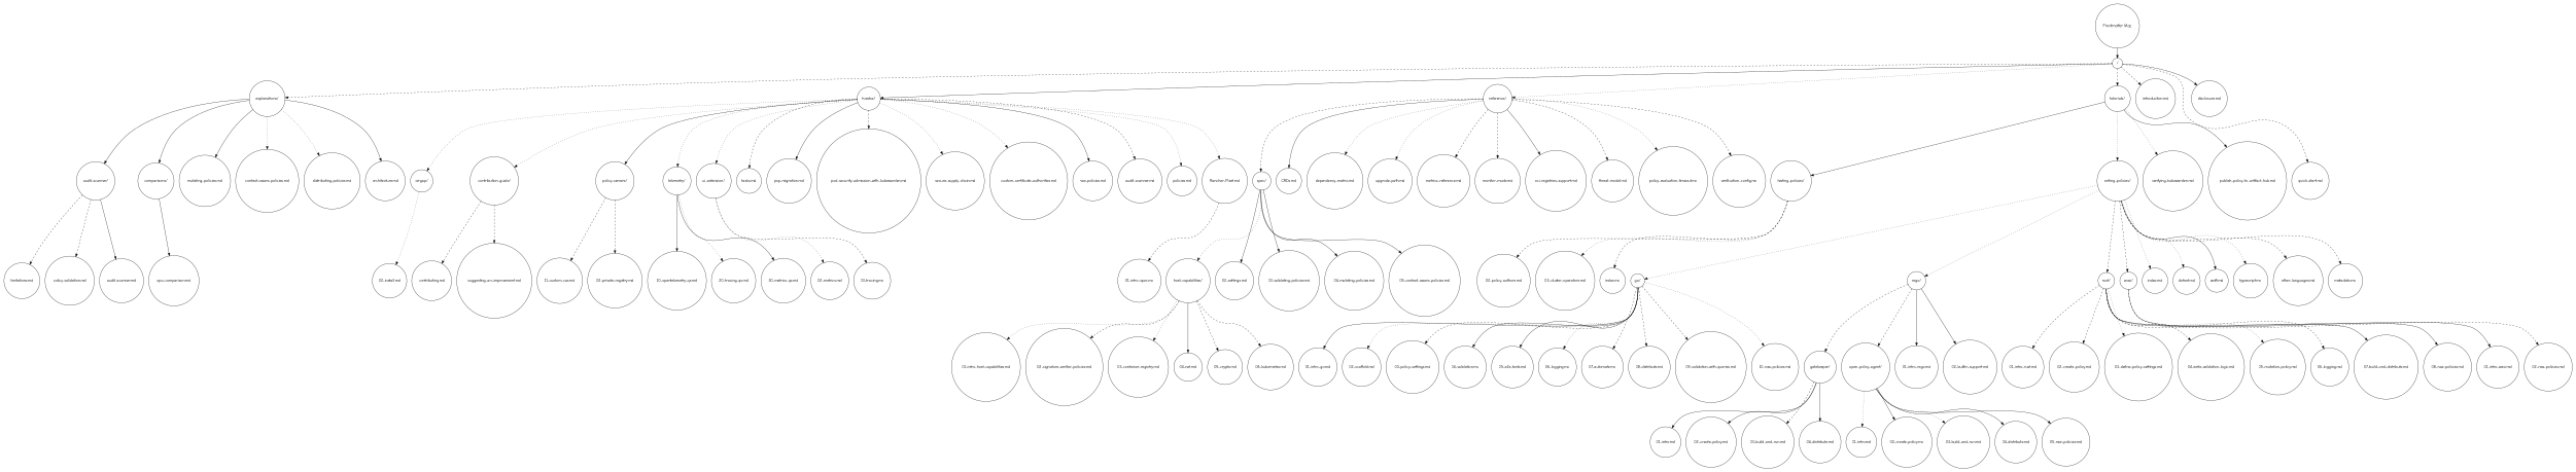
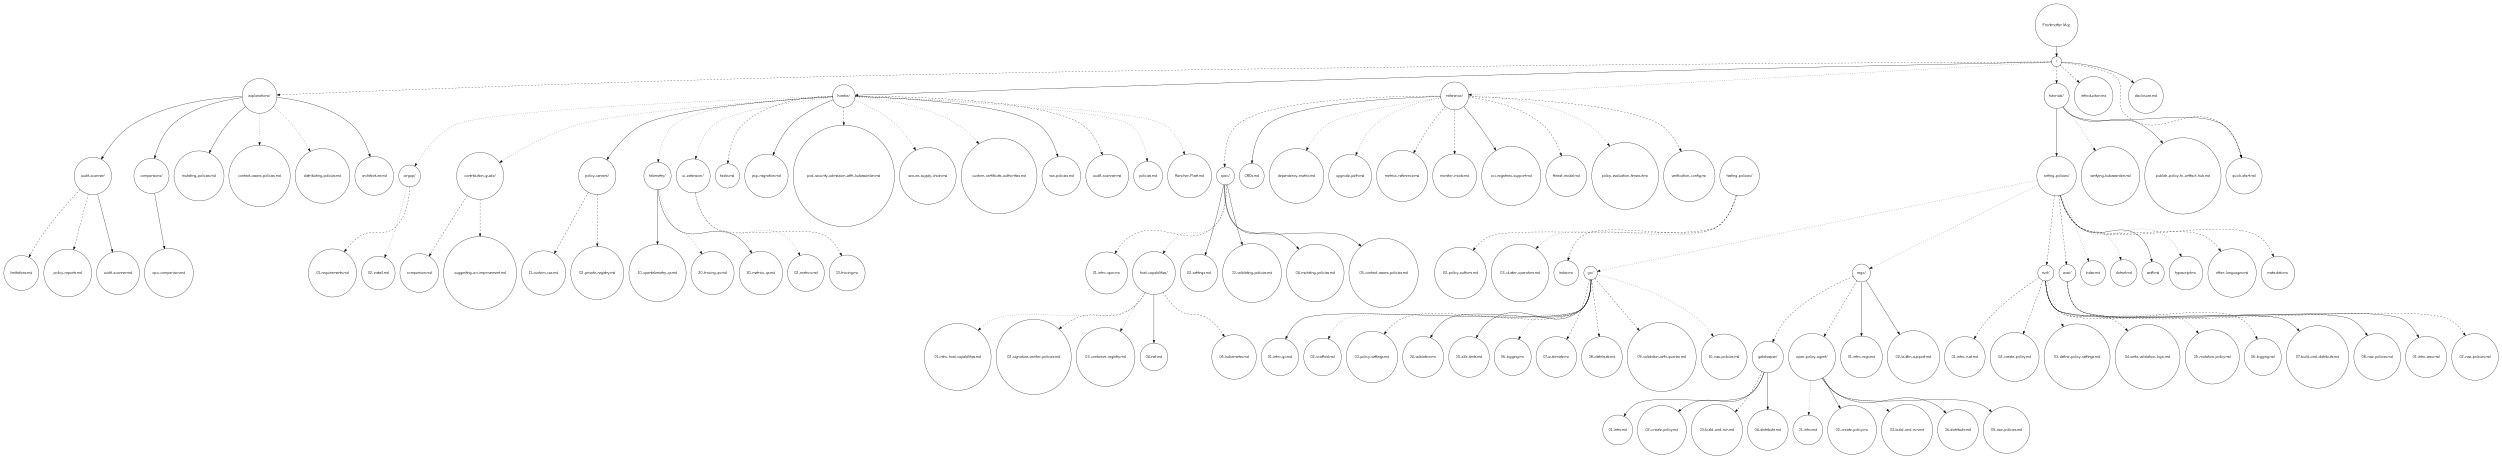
  digraph {
    fontname="Comic Neue"
    node [fontname="Comic Neue" shape=circle]
    edge [fontname="Comic Neue" style=dashed]
    n1 [label="Frontmatter Map"]
    n2 [label="/"]
    n3 [label="explanations/"]
    n4 [label="howtos/"]
    n5 [label="reference/"]
    n6 [label="tutorials/"]
    n7 [label="introduction.md"]
    n8 [label="quick-start.md"]
    n9 [label="disclosure.md"]
    n10 [label="audit-scanner/"]
    n11 [label="comparisons/"]
    n12 [label="mutating-policies.md"]
    n13 [label="context-aware-policies.md"]
    n14 [label="distributing-policies.md"]
    n15 [label="architecture.md"]
    n16 [label="airgap/"]
    n17 [label="contribution-guide/"]
    n18 [label="policy-servers/"]
    n19 [label="telemetry/"]
    n20 [label="ui-extension/"]
    n21 [label="tasks.md"]
    n22 [label="psp-migration.md"]
    n23 [label="pod-security-admission-with-kubewarden.md"]
    n24 [label="secure-supply-chain.md"]
    n25 [label="custom-certificate-authorities.md"]
    n26 [label="raw-policies.md"]
    n27 [label="audit-scanner.md"]
    n28 [label="policies.md"]
    n29 [label="Rancher-Fleet.md"]
    n30 [label="spec/"]
    n31 [label="CRDs.md"]
    n32 [label="dependency-matrix.md"]
    n33 [label="upgrade-path.md"]
    n34 [label="metrics-reference.md"]
    n35 [label="monitor-mode.md"]
    n36 [label="oci-registries-support.md"]
    n37 [label="threat-model.md"]
    n38 [label="policy-evaluation-timeout.md"]
    n39 [label="verification-config.md"]
    n40 [label="testing-policies/"]
    n41 [label="writing-policies/"]
    n42 [label="verifying-kubewarden.md"]
    n43 [label="publish-policy-to-artifact-hub.md"]
    n44 [label="limitations.md"]
-   n45 [label="policy-validation.md"]
+   n45 [label="policy-reports.md"]
    n46 [label="audit-scanner.md"]
    n47 [label="opa-comparison.md"]
+   n48 [label="01-requirements.md"]
    n49 [label="02-install.md"]
-   n50 [label="contributing.md"]
+   n50 [label="comparison.md"]
    n51 [label="suggesting-an-improvement.md"]
    n52 [label="11-custom-cas.md"]
    n53 [label="02-private-registry.md"]
    n54 [label="10-opentelemetry-qs.md"]
    n55 [label="20-tracing-qs.md"]
    n56 [label="30-metrics-qs.md"]
    n57 [label="02-metrics.md"]
    n58 [label="03-tracing.md"]
    n59 [label="host-capabilities/"]
    n60 [label="01-intro-spec.md"]
    n61 [label="02-settings.md"]
    n62 [label="03-validating-policies.md"]
    n63 [label="04-mutating-policies.md"]
    n64 [label="05-context-aware-policies.md"]
    n65 [label="02-policy-authors.md"]
    n66 [label="03-cluster-operators.md"]
    n67 [label="index.md"]
    n68 [label="go/"]
    n69 [label="rego/"]
    n70 [label="rust/"]
    n71 [label="wasi/"]
    n72 [label="index.md"]
    n73 [label="dotnet.md"]
    n74 [label="swift.md"]
    n75 [label="typescript.md"]
    n76 [label="other-languages.md"]
    n77 [label="metadata.md"]
    n78 [label="01-intro-host-capabilities.md"]
    n79 [label="02-signature-verifier-policies.md"]
    n80 [label="03-container-registry.md"]
    n81 [label="04-net.md"]
-   n82 [label="05-crypto.md"]
    n83 [label="06-kubernetes.md"]
    n84 [label="01-intro-go.md"]
    n85 [label="02-scaffold.md"]
    n86 [label="03-policy-settings.md"]
    n87 [label="04-validation.md"]
    n88 [label="05-e2e-tests.md"]
    n89 [label="06-logging.md"]
    n90 [label="07-automate.md"]
    n91 [label="08-distribute.md"]
    n92 [label="09-validation-with-queries.md"]
    n93 [label="10-raw-policies.md"]
    n94 [label="gatekeeper/"]
    n95 [label="open-policy-agent/"]
    n96 [label="01-intro-rego.md"]
    n97 [label="02-builtin-support.md"]
    n98 [label="01-intro-rust.md"]
    n99 [label="02-create-policy.md"]
    n100 [label="03-define-policy-settings.md"]
    n101 [label="04-write-validation-logic.md"]
    n102 [label="05-mutation-policy.md"]
    n103 [label="06-logging.md"]
    n104 [label="07-build-and-distribute.md"]
    n105 [label="08-raw-policies.md"]
    n106 [label="01-intro-wasi.md"]
    n107 [label="02-raw-policies.md"]
    n108 [label="01-intro.md"]
    n109 [label="02-create-policy.md"]
    n110 [label="03-build-and-run.md"]
    n111 [label="04-distribute.md"]
    n112 [label="01-intro.md"]
    n113 [label="02-create-policy.md"]
    n114 [label="03-build-and-run.md"]
    n115 [label="04-distribute.md"]
    n116 [label="05-raw-policies.md"]
    n1 -> n2 [style=solid]
    n2 -> n3
    n2 -> n4 [style=solid]
    n2 -> n5 [style=dotted]
    n2 -> n6
    n2 -> n7
    n2 -> n8
    n2 -> n9 [style=solid]
    n3 -> n10 [style=solid]
    n3 -> n11 [style=solid]
    n3 -> n12 [style=solid]
    n3 -> n13 [style=dotted]
    n3 -> n14 [style=dotted]
    n3 -> n15 [style=solid]
    n4 -> n16 [style=dotted]
    n4 -> n17 [style=dotted]
    n4 -> n18 [style=solid]
    n4 -> n19 [style=dotted]
    n4 -> n20 [style=dotted]
    n4 -> n21
    n4 -> n22 [style=solid]
    n4 -> n23
    n4 -> n24 [style=dotted]
    n4 -> n25 [style=dotted]
    n4 -> n26 [style=solid]
    n4 -> n27
    n4 -> n28 [style=dotted]
    n4 -> n29 [style=dotted]
    n5 -> n30
    n5 -> n31 [style=solid]
    n5 -> n32 [style=dotted]
    n5 -> n33 [style=dotted]
    n5 -> n34
    n5 -> n35
    n5 -> n36 [style=solid]
    n5 -> n37
    n5 -> n38 [style=dotted]
    n5 -> n39
-   n6 -> n40 [style=solid]
-   n6 -> n41 [style=dotted]
+   n6 -> n8 [style=solid]
+   n6 -> n41 [style=solid]
    n6 -> n42 [style=dotted]
    n6 -> n43 [style=solid]
    n10 -> n44
    n10 -> n45
    n10 -> n46 [style=solid]
    n11 -> n47 [style=solid]
+   n16 -> n48
    n16 -> n49 [style=dotted]
    n17 -> n50
    n17 -> n51
    n18 -> n52
    n18 -> n53
    n19 -> n54 [style=solid]
    n19 -> n55 [style=dotted]
    n19 -> n56 [style=solid]
    n20 -> n57 [style=dotted]
    n20 -> n58
    n30 -> n59 [style=dotted]
-   n29 -> n60
+   n30 -> n60
    n30 -> n61 [style=solid]
    n30 -> n62 [style=solid]
    n30 -> n63 [style=solid]
    n30 -> n64 [style=solid]
    n40 -> n65
    n40 -> n66 [style=dotted]
    n40 -> n67
    n41 -> n68 [style=dotted]
    n41 -> n69 [style=dotted]
    n41 -> n70
    n41 -> n71
    n41 -> n72 [style=dotted]
    n41 -> n73 [style=dotted]
    n41 -> n74 [style=solid]
    n41 -> n75 [style=dotted]
    n41 -> n76
    n41 -> n77
    n59 -> n78 [style=dotted]
    n59 -> n79
    n59 -> n80 [style=dotted]
    n59 -> n81 [style=solid]
-   n59 -> n82
    n59 -> n83
    n68 -> n84 [style=solid]
    n68 -> n85 [style=dotted]
    n68 -> n86
    n68 -> n87 [style=solid]
    n68 -> n88 [style=solid]
    n68 -> n89 [style=dotted]
    n68 -> n90
    n68 -> n91
    n68 -> n92
    n68 -> n93 [style=dotted]
    n69 -> n94
    n69 -> n95
    n69 -> n96 [style=solid]
    n69 -> n97 [style=solid]
    n70 -> n98
    n70 -> n99
    n70 -> n100 [style=dotted]
    n70 -> n101
    n70 -> n102 [style=dotted]
    n70 -> n103
    n70 -> n104 [style=solid]
    n70 -> n105 [style=solid]
    n71 -> n106 [style=solid]
    n71 -> n107
    n94 -> n108 [style=solid]
    n94 -> n109 [style=solid]
    n94 -> n110
    n94 -> n111 [style=solid]
    n95 -> n112 [style=dotted]
    n95 -> n113 [style=solid]
    n95 -> n114 [style=dotted]
    n95 -> n115 [style=solid]
    n95 -> n116 [style=solid]
  }
